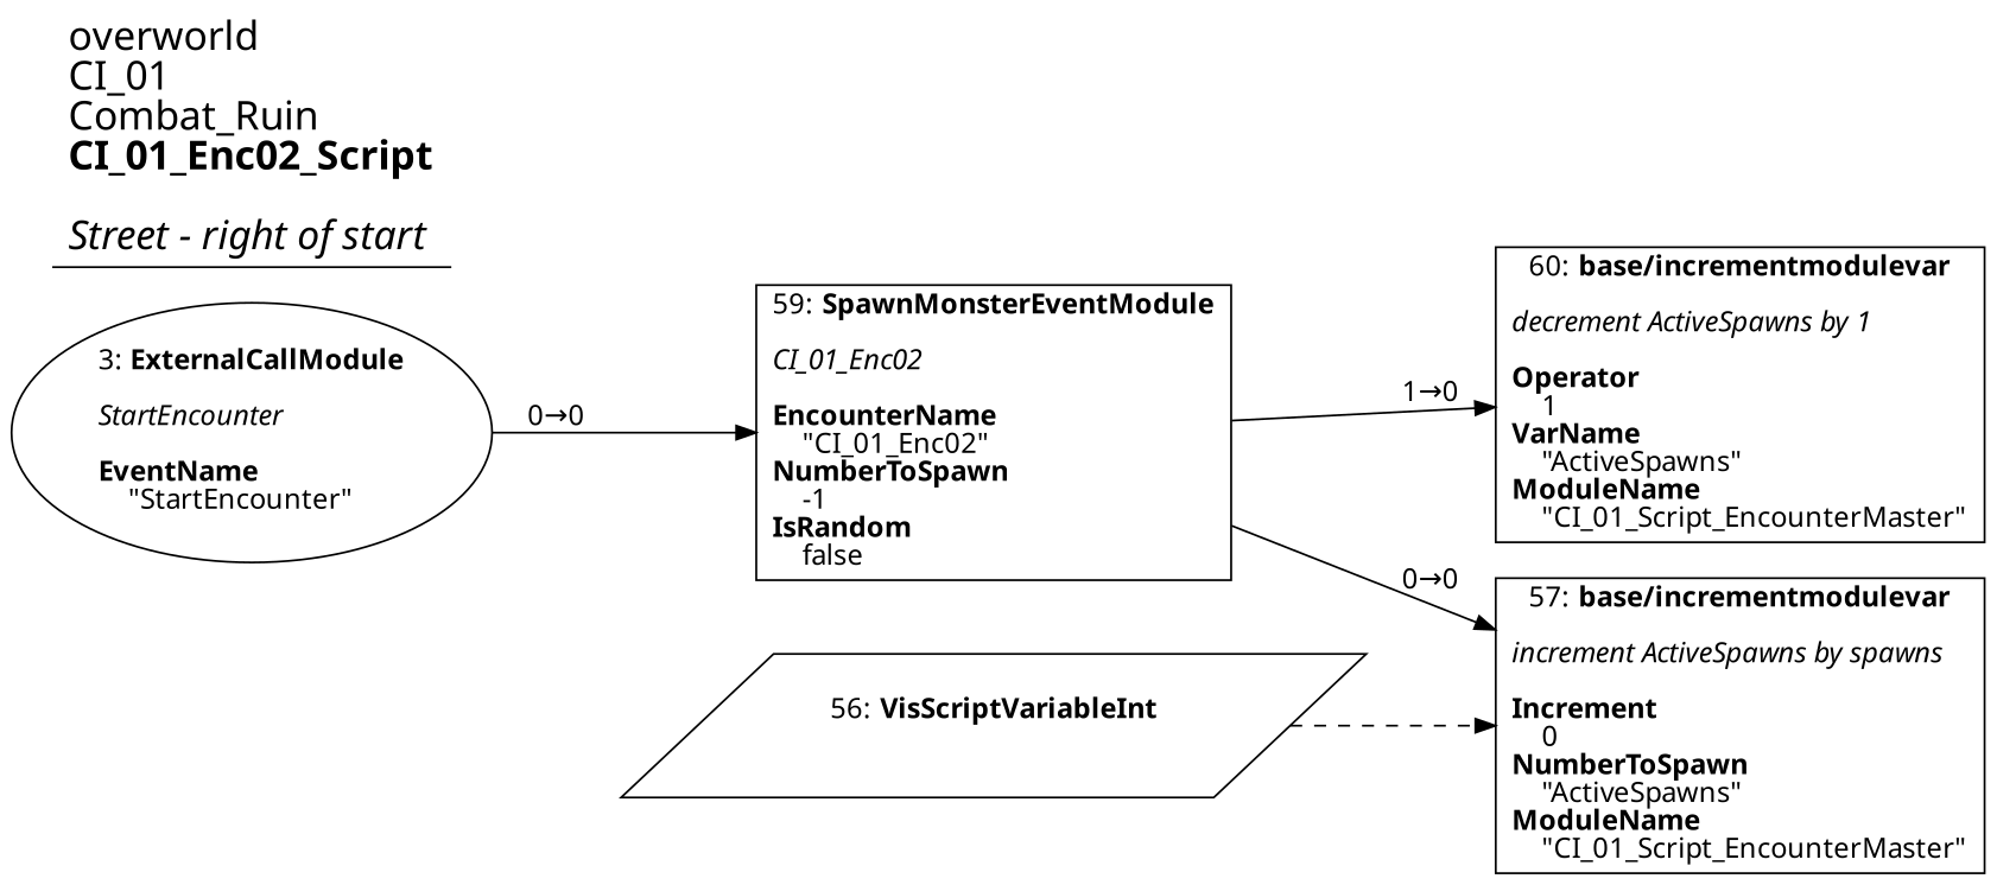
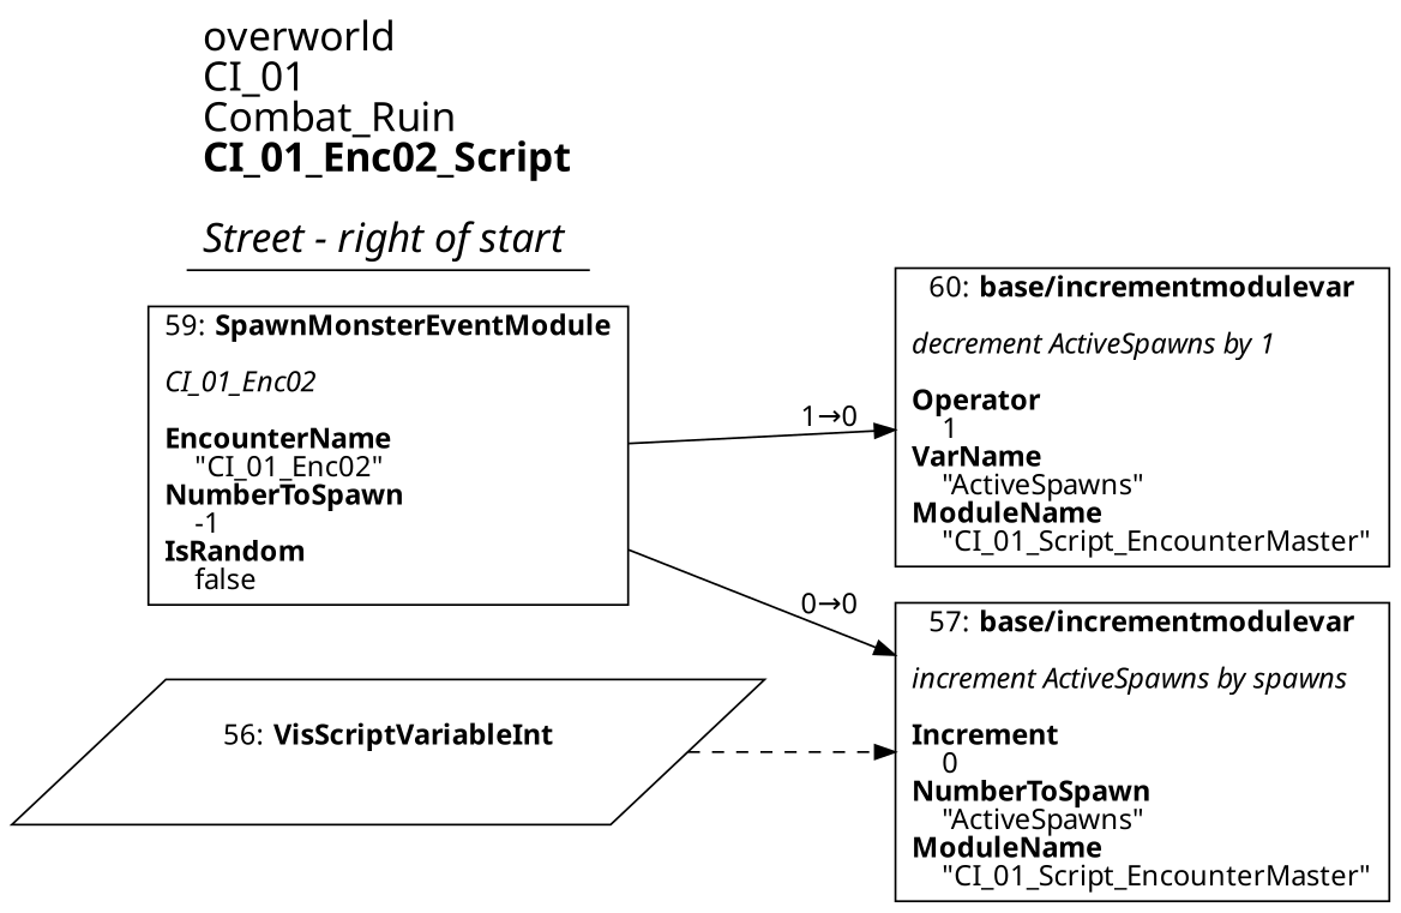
  digraph {
    fontname="Noto Sans"
    rankdir=LR
    splines=spline
    node [fontname="Noto Sans" shape=box]
    edge [fontname="Noto Sans"]
-   n1 [label=<3: <b>ExternalCallModule</b><br/><br/><i>StartEncounter<br align="left"/></i><br align="left"/><b>EventName</b><br align="left"/>    &quot;StartEncounter&quot;<br align="left"/>> shape=oval]
    n2 [label=<59: <b>SpawnMonsterEventModule</b><br/><br/><i>CI_01_Enc02<br align="left"/></i><br align="left"/><b>EncounterName</b><br align="left"/>    &quot;CI_01_Enc02&quot;<br align="left"/><b>NumberToSpawn</b><br align="left"/>    -1<br align="left"/><b>IsRandom</b><br align="left"/>    false<br align="left"/>>]
    n3 [label=<57: <b>base/incrementmodulevar</b><br/><br/><i>increment ActiveSpawns by spawns<br align="left"/></i><br align="left"/><b>Increment</b><br align="left"/>    0<br align="left"/><b>NumberToSpawn</b><br align="left"/>    &quot;ActiveSpawns&quot;<br align="left"/><b>ModuleName</b><br align="left"/>    &quot;CI_01_Script_EncounterMaster&quot;<br align="left"/>>]
    n4 [label=<60: <b>base/incrementmodulevar</b><br/><br/><i>decrement ActiveSpawns by 1<br align="left"/></i><br align="left"/><b>Operator</b><br align="left"/>    1<br align="left"/><b>VarName</b><br align="left"/>    &quot;ActiveSpawns&quot;<br align="left"/><b>ModuleName</b><br align="left"/>    &quot;CI_01_Script_EncounterMaster&quot;<br align="left"/>>]
    n5 [label=<56: <b>VisScriptVariableInt</b><br/><br/>> shape=parallelogram]
    n6 [label=<<font point-size="20">overworld<br align="left"/>CI_01<br align="left"/>Combat_Ruin<br align="left"/><b>CI_01_Enc02_Script</b><br align="left"/><br/><i>Street - right of start</i><br align="left"/></font>> shape=underline]
-   n1 -> n2 [label="0→0"]
    n2 -> n3 [label="0→0"]
    n2 -> n4 [label="1→0"]
    n5 -> n3 [style=dashed]
  }
